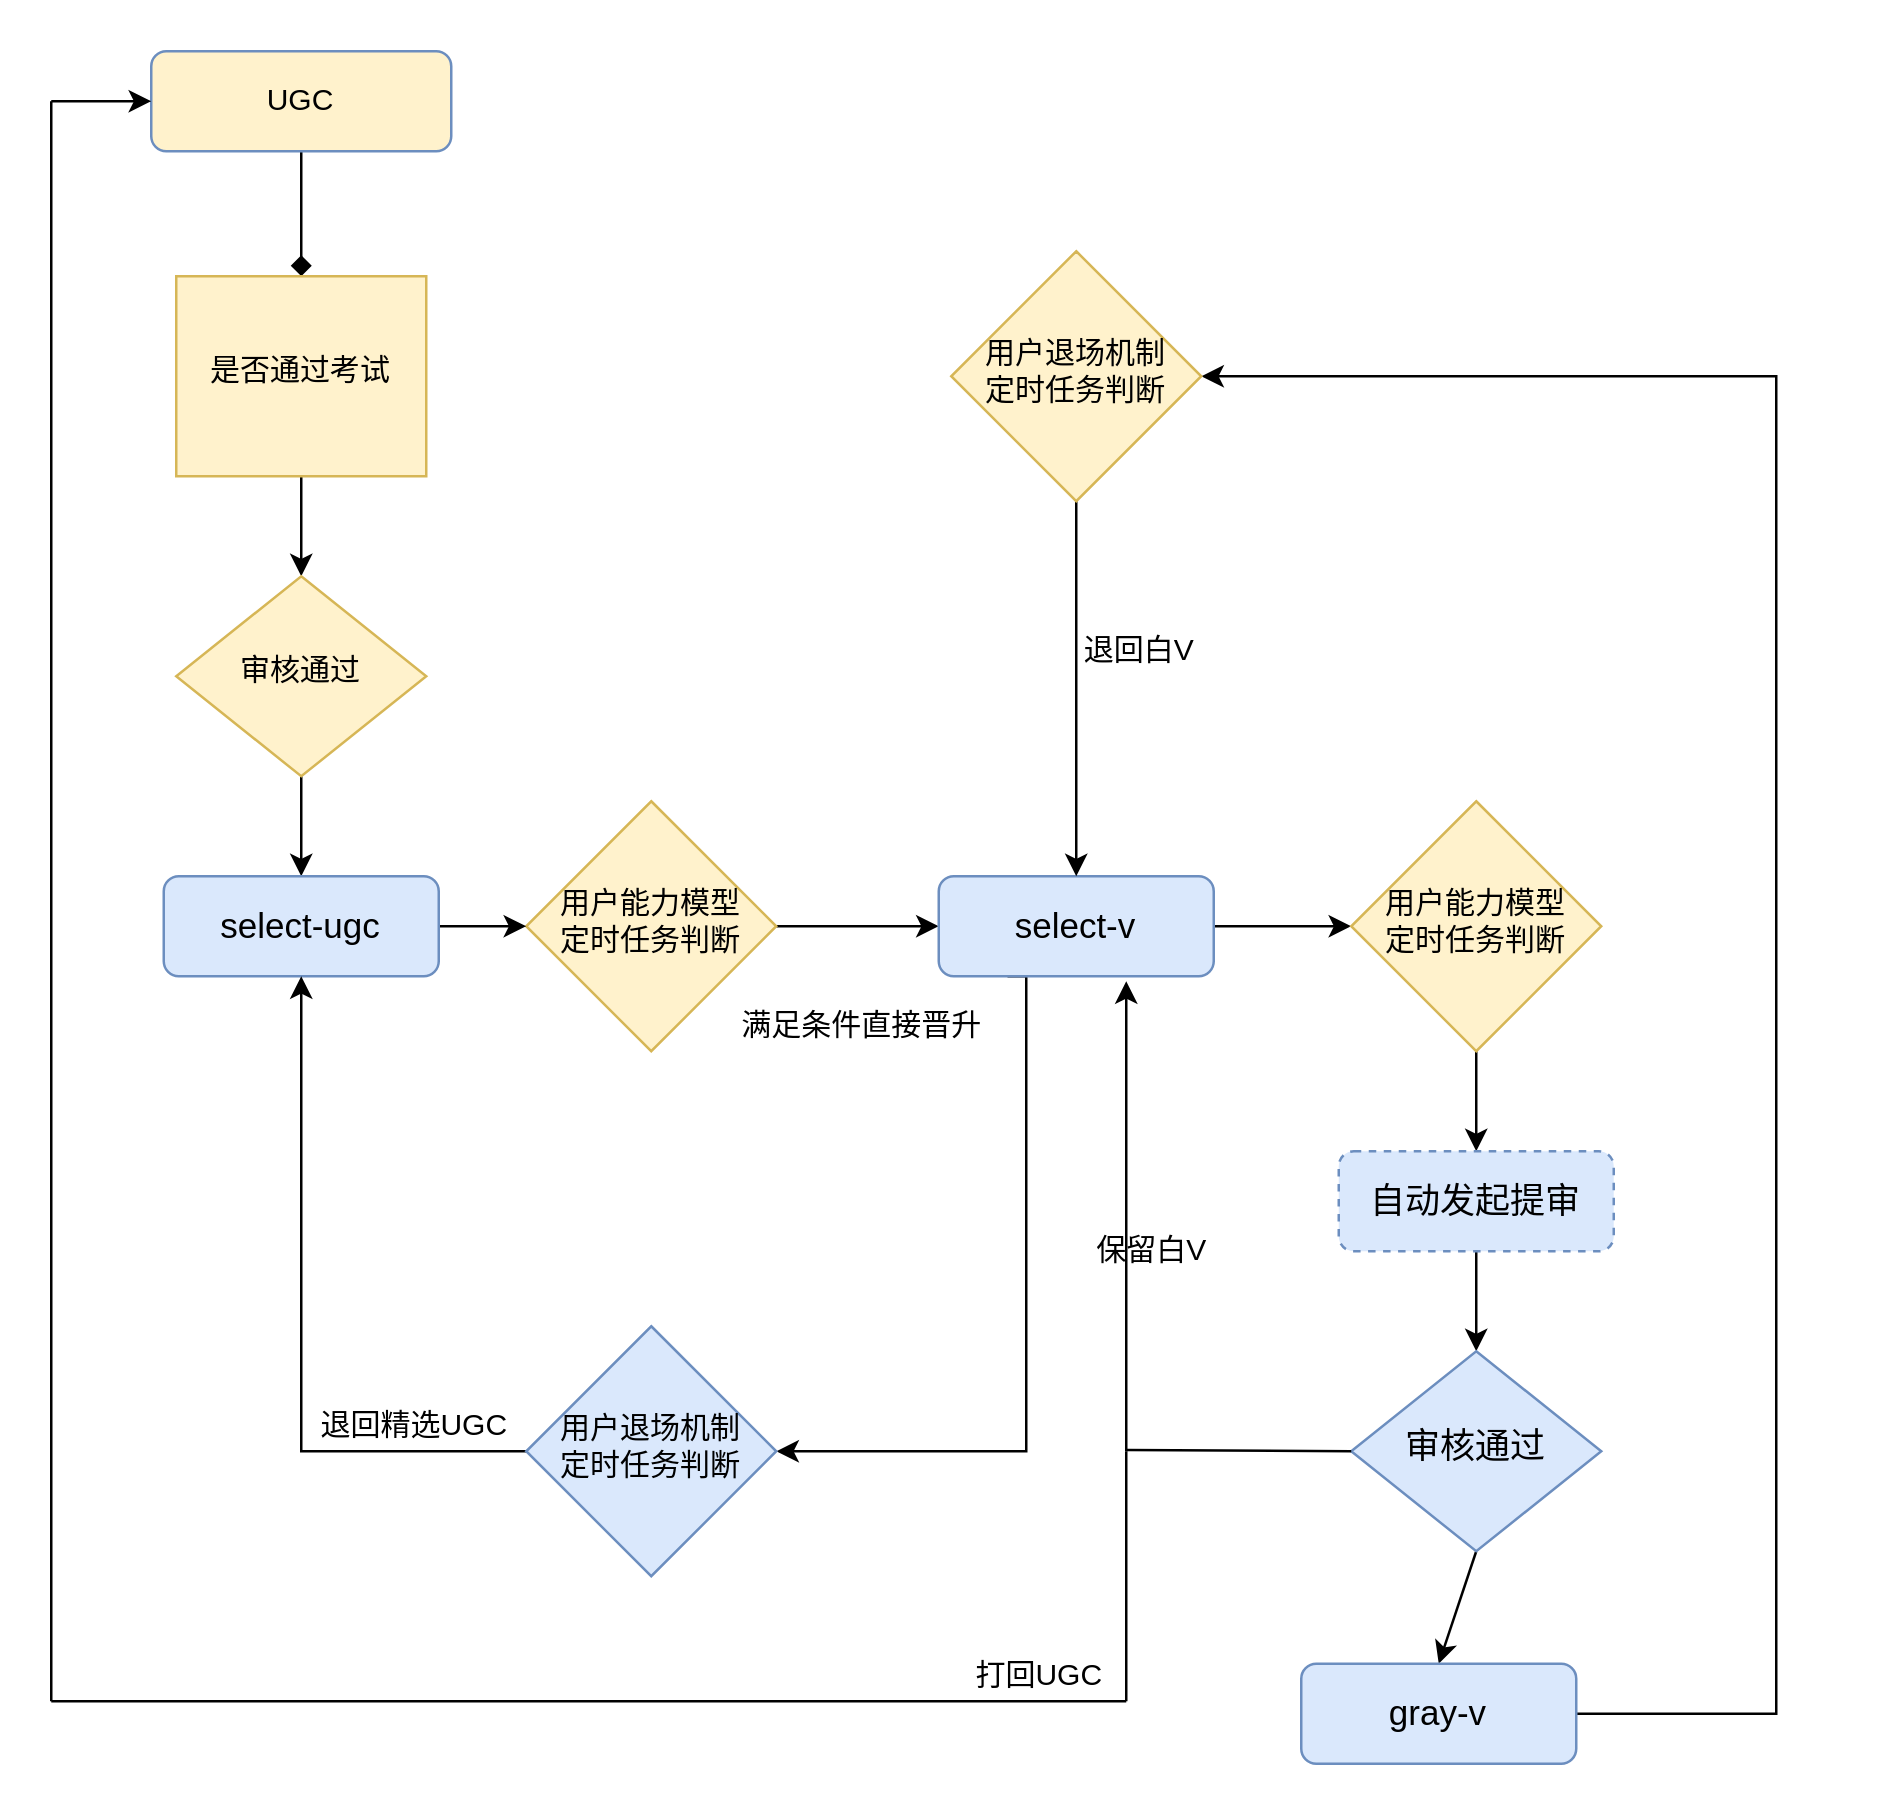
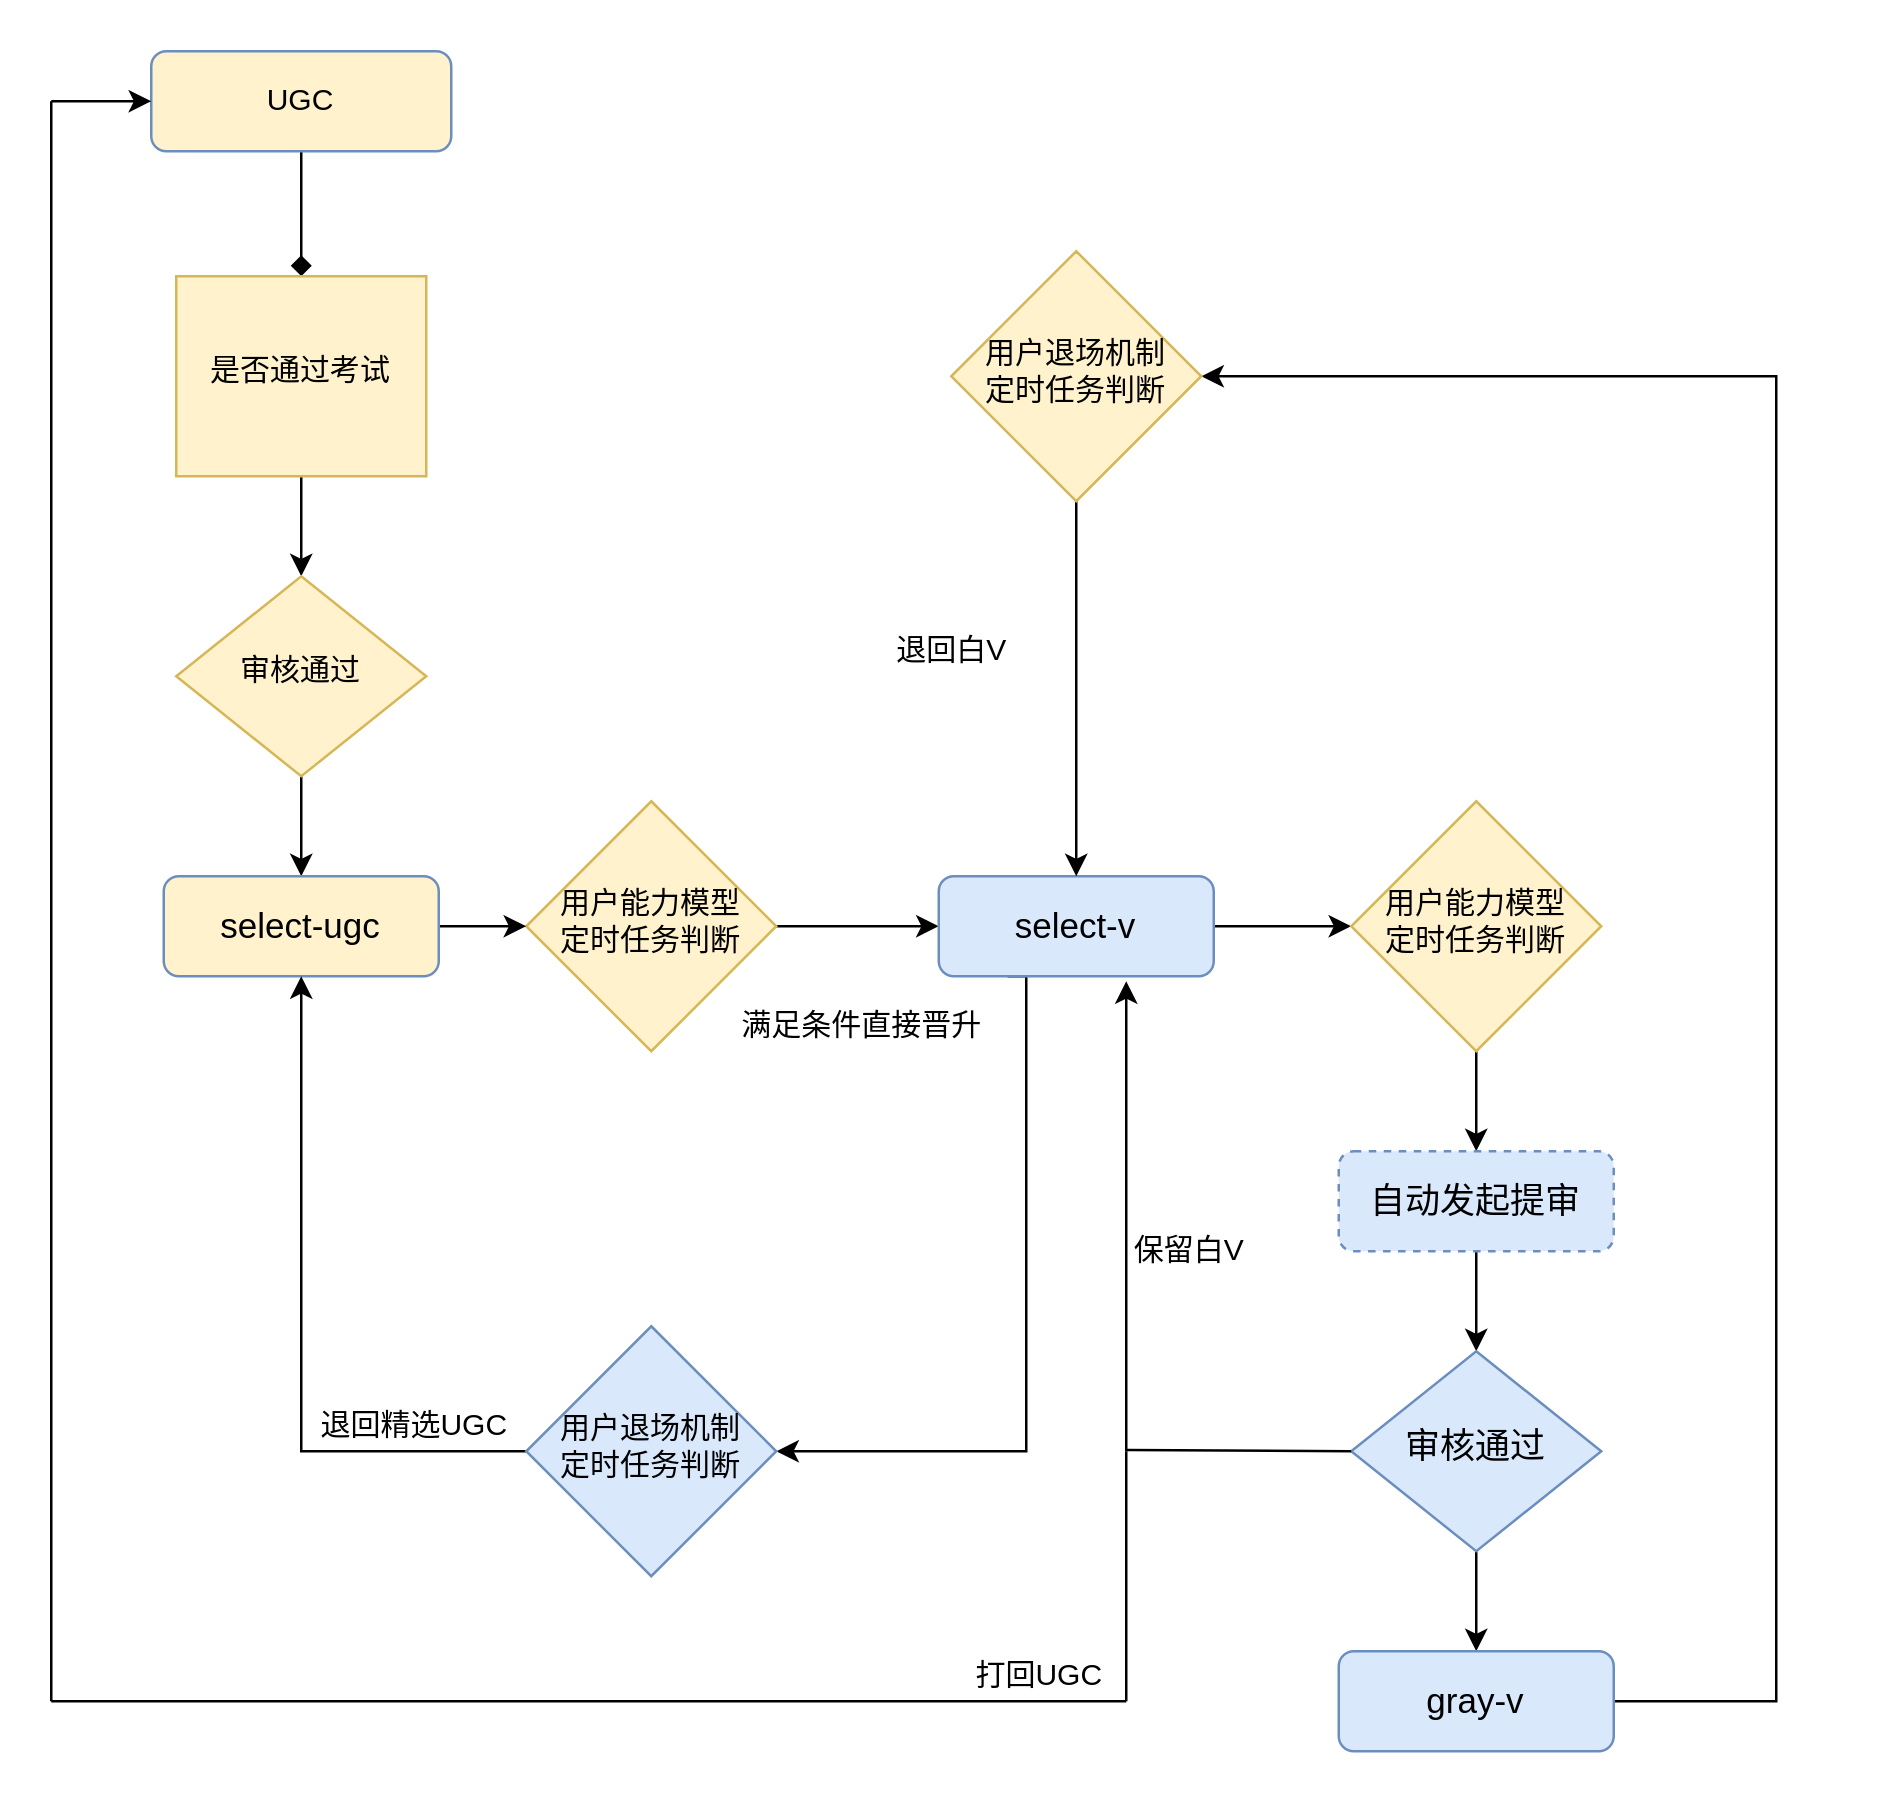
  <mxCell id="0" />
  <mxCell id="1" parent="0" />
  <mxCell id="2" style="edgeStyle=none;rounded=0;orthogonalLoop=1;jettySize=auto;html=1;entryX=0.5;entryY=0;entryDx=0;entryDy=0;endArrow=diamond;" parent="1" source="3" target="5" edge="1"><mxGeometry relative="1" as="geometry" /></mxCell>
  <mxCell id="3" value="UGC" style="rounded=1;whiteSpace=wrap;html=1;fontSize=12;glass=0;strokeWidth=1;shadow=0;fillColor=#fff2cc;strokeColor=#6c8ebf;" parent="1" vertex="1"><mxGeometry x="60" y="20" width="120" height="40" as="geometry" /></mxCell>
  <mxCell id="4" value="" style="edgeStyle=none;rounded=0;orthogonalLoop=1;jettySize=auto;html=1;" parent="1" source="5" target="7" edge="1"><mxGeometry relative="1" as="geometry" /></mxCell>
  <mxCell id="5" value="是否通过考试" style="whiteSpace=wrap;html=1;shadow=0;fontFamily=Helvetica;fontSize=12;align=center;strokeWidth=1;spacing=6;spacingTop=-4;fillColor=#fff2cc;strokeColor=#d6b656;rounded=0;" parent="1" vertex="1"><mxGeometry x="70" y="110" width="100" height="80" as="geometry" /></mxCell>
  <mxCell id="6" style="edgeStyle=orthogonalEdgeStyle;rounded=0;orthogonalLoop=1;jettySize=auto;html=1;exitX=0.5;exitY=1;exitDx=0;exitDy=0;entryX=0.5;entryY=0;entryDx=0;entryDy=0;" parent="1" source="7" target="17" edge="1"><mxGeometry relative="1" as="geometry" /></mxCell>
  <mxCell id="7" value="审核通过" style="rhombus;whiteSpace=wrap;html=1;shadow=0;fontFamily=Helvetica;fontSize=12;align=center;strokeWidth=1;spacing=6;spacingTop=-4;fillColor=#fff2cc;strokeColor=#d6b656;" parent="1" vertex="1"><mxGeometry x="70" y="230" width="100" height="80" as="geometry" /></mxCell>
  <mxCell id="8" style="edgeStyle=orthogonalEdgeStyle;rounded=0;orthogonalLoop=1;jettySize=auto;html=1;exitX=0.5;exitY=0;exitDx=0;exitDy=0;" parent="1" edge="1"><mxGeometry relative="1" as="geometry"><mxPoint x="120" y="360" as="targetPoint" /><mxPoint x="120" y="350" as="sourcePoint" /></mxGeometry></mxCell>
  <mxCell id="9" style="edgeStyle=orthogonalEdgeStyle;rounded=0;orthogonalLoop=1;jettySize=auto;html=1;exitX=1;exitY=0.5;exitDx=0;exitDy=0;entryX=0;entryY=0.5;entryDx=0;entryDy=0;" parent="1" source="10" target="14" edge="1"><mxGeometry relative="1" as="geometry" /></mxCell>
  <mxCell id="10" value="用户能力模型&lt;br&gt;定时任务判断" style="rhombus;whiteSpace=wrap;html=1;shadow=0;fontFamily=Helvetica;fontSize=12;align=center;strokeWidth=1;spacing=6;spacingTop=-4;fillColor=#fff2cc;strokeColor=#d6b656;" parent="1" vertex="1"><mxGeometry x="210" y="320" width="100" height="100" as="geometry" /></mxCell>
- <mxCell id="11" value="保留白V" style="text;html=1;resizable=0;autosize=1;align=center;verticalAlign=middle;points=[];fillColor=none;strokeColor=none;rounded=0;" parent="1" vertex="1"><mxGeometry x="430" y="490" width="60" height="20" as="geometry" /></mxCell>
+ <mxCell id="11" value="保留白V" style="text;html=1;resizable=0;autosize=1;align=center;verticalAlign=middle;points=[];fillColor=none;strokeColor=none;rounded=0;" parent="1" vertex="1"><mxGeometry x="445" y="490" width="60" height="20" as="geometry" /></mxCell>
  <mxCell id="12" value="" style="edgeStyle=orthogonalEdgeStyle;rounded=0;orthogonalLoop=1;jettySize=auto;html=1;" parent="1" source="14" target="19" edge="1"><mxGeometry relative="1" as="geometry" /></mxCell>
  <mxCell id="13" style="edgeStyle=orthogonalEdgeStyle;rounded=0;orthogonalLoop=1;jettySize=auto;html=1;exitX=0.25;exitY=1;exitDx=0;exitDy=0;entryX=1;entryY=0.5;entryDx=0;entryDy=0;" parent="1" source="14" target="29" edge="1"><mxGeometry relative="1" as="geometry"><mxPoint x="403" y="580" as="targetPoint" /><Array as="points"><mxPoint x="410" y="390" /><mxPoint x="410" y="580" /></Array></mxGeometry></mxCell>
  <mxCell id="14" value="&lt;font style=&quot;font-size: 14px&quot;&gt;select-v&lt;/font&gt;" style="rounded=1;whiteSpace=wrap;html=1;fontSize=12;glass=0;strokeWidth=1;shadow=0;fillColor=#dae8fc;strokeColor=#6c8ebf;" parent="1" vertex="1"><mxGeometry x="375" y="350" width="110" height="40" as="geometry" /></mxCell>
  <mxCell id="15" value="满足条件直接晋升" style="text;html=1;resizable=0;autosize=1;align=center;verticalAlign=middle;points=[];fillColor=none;strokeColor=none;rounded=0;" parent="1" vertex="1"><mxGeometry x="289" y="400" width="110" height="20" as="geometry" /></mxCell>
  <mxCell id="16" style="edgeStyle=orthogonalEdgeStyle;rounded=0;orthogonalLoop=1;jettySize=auto;html=1;exitX=1;exitY=0.5;exitDx=0;exitDy=0;entryX=0;entryY=0.5;entryDx=0;entryDy=0;" parent="1" source="17" target="10" edge="1"><mxGeometry relative="1" as="geometry" /></mxCell>
- <mxCell id="17" value="&lt;font style=&quot;font-size: 14px&quot;&gt;select-ugc&lt;/font&gt;" style="rounded=1;whiteSpace=wrap;html=1;fontSize=12;glass=0;strokeWidth=1;shadow=0;fillColor=#dae8fc;strokeColor=#6c8ebf;" parent="1" vertex="1"><mxGeometry x="65" y="350" width="110" height="40" as="geometry" /></mxCell>
+ <mxCell id="17" value="&lt;font style=&quot;font-size: 14px&quot;&gt;select-ugc&lt;/font&gt;" style="rounded=1;whiteSpace=wrap;html=1;fontSize=12;glass=0;strokeWidth=1;shadow=0;fillColor=#fff2cc;strokeColor=#6c8ebf;" parent="1" vertex="1"><mxGeometry x="65" y="350" width="110" height="40" as="geometry" /></mxCell>
  <mxCell id="18" value="" style="edgeStyle=orthogonalEdgeStyle;rounded=0;orthogonalLoop=1;jettySize=auto;html=1;" parent="1" source="19" target="21" edge="1"><mxGeometry relative="1" as="geometry" /></mxCell>
  <mxCell id="19" value="用户能力模型&lt;br&gt;定时任务判断" style="rhombus;whiteSpace=wrap;html=1;shadow=0;fontFamily=Helvetica;fontSize=12;align=center;strokeWidth=1;spacing=6;spacingTop=-4;fillColor=#fff2cc;strokeColor=#d6b656;" parent="1" vertex="1"><mxGeometry x="540" y="320" width="100" height="100" as="geometry" /></mxCell>
  <mxCell id="20" value="" style="edgeStyle=orthogonalEdgeStyle;rounded=0;orthogonalLoop=1;jettySize=auto;html=1;" parent="1" source="21" target="23" edge="1"><mxGeometry relative="1" as="geometry" /></mxCell>
  <mxCell id="21" value="&lt;span style=&quot;font-size: 14px&quot;&gt;自动发起提审&lt;/span&gt;" style="rounded=1;whiteSpace=wrap;html=1;fontSize=12;glass=0;strokeWidth=1;shadow=0;fillColor=#dae8fc;strokeColor=#6c8ebf;dashed=1;" parent="1" vertex="1"><mxGeometry x="535" y="460" width="110" height="40" as="geometry" /></mxCell>
  <mxCell id="22" style="edgeStyle=none;rounded=0;orthogonalLoop=1;jettySize=auto;html=1;exitX=0.5;exitY=1;exitDx=0;exitDy=0;entryX=0.5;entryY=0;entryDx=0;entryDy=0;" parent="1" source="23" target="25" edge="1"><mxGeometry relative="1" as="geometry" /></mxCell>
  <mxCell id="23" value="&lt;font style=&quot;font-size: 14px&quot;&gt;审核通过&lt;/font&gt;" style="rhombus;whiteSpace=wrap;html=1;shadow=0;fontFamily=Helvetica;fontSize=12;align=center;strokeWidth=1;spacing=6;spacingTop=-4;fillColor=#dae8fc;strokeColor=#6c8ebf;" parent="1" vertex="1"><mxGeometry x="540" y="540" width="100" height="80" as="geometry" /></mxCell>
  <mxCell id="24" style="edgeStyle=elbowEdgeStyle;rounded=0;orthogonalLoop=1;jettySize=auto;html=1;entryX=1;entryY=0.5;entryDx=0;entryDy=0;entryPerimeter=0;" parent="1" source="25" target="27" edge="1"><mxGeometry relative="1" as="geometry"><mxPoint x="700" y="680" as="targetPoint" /><Array as="points"><mxPoint x="710" y="270" /><mxPoint x="730" y="220" /><mxPoint x="710" y="480" /><mxPoint x="700" y="560" /><mxPoint x="690" y="630" /></Array></mxGeometry></mxCell>
- <mxCell id="25" value="&lt;font style=&quot;font-size: 14px&quot;&gt;gray-v&lt;/font&gt;" style="rounded=1;whiteSpace=wrap;html=1;fontSize=12;glass=0;strokeWidth=1;shadow=0;fillColor=#dae8fc;strokeColor=#6c8ebf;" parent="1" vertex="1"><mxGeometry x="520" y="665" width="110" height="40" as="geometry" /></mxCell>
+ <mxCell id="25" value="&lt;font style=&quot;font-size: 14px&quot;&gt;gray-v&lt;/font&gt;" style="rounded=1;whiteSpace=wrap;html=1;fontSize=12;glass=0;strokeWidth=1;shadow=0;fillColor=#dae8fc;strokeColor=#6c8ebf;" parent="1" vertex="1"><mxGeometry x="535" y="660" width="110" height="40" as="geometry" /></mxCell>
  <mxCell id="26" style="edgeStyle=elbowEdgeStyle;rounded=0;orthogonalLoop=1;jettySize=auto;html=1;exitX=0.5;exitY=1;exitDx=0;exitDy=0;entryX=0.5;entryY=0;entryDx=0;entryDy=0;" parent="1" source="27" target="14" edge="1"><mxGeometry relative="1" as="geometry" /></mxCell>
  <mxCell id="27" value="用户退场机制&lt;br&gt;定时任务判断" style="rhombus;whiteSpace=wrap;html=1;shadow=0;fontFamily=Helvetica;fontSize=12;align=center;strokeWidth=1;spacing=6;spacingTop=-4;fillColor=#fff2cc;strokeColor=#d6b656;" parent="1" vertex="1"><mxGeometry x="380" y="100" width="100" height="100" as="geometry" /></mxCell>
  <mxCell id="28" style="edgeStyle=orthogonalEdgeStyle;rounded=0;orthogonalLoop=1;jettySize=auto;html=1;exitX=0;exitY=0.5;exitDx=0;exitDy=0;entryX=0.5;entryY=1;entryDx=0;entryDy=0;" parent="1" source="29" target="17" edge="1"><mxGeometry relative="1" as="geometry"><mxPoint x="120" y="525" as="targetPoint" /></mxGeometry></mxCell>
  <mxCell id="29" value="用户退场机制&lt;br&gt;定时任务判断" style="rhombus;whiteSpace=wrap;html=1;shadow=0;fontFamily=Helvetica;fontSize=12;align=center;strokeWidth=1;spacing=6;spacingTop=-4;fillColor=#dae8fc;strokeColor=#6c8ebf;" parent="1" vertex="1"><mxGeometry x="210" y="530" width="100" height="100" as="geometry" /></mxCell>
  <mxCell id="30" value="打回UGC" style="text;html=1;resizable=0;autosize=1;align=center;verticalAlign=middle;points=[];fillColor=none;strokeColor=none;rounded=0;" parent="1" vertex="1"><mxGeometry x="380" y="660" width="70" height="20" as="geometry" /></mxCell>
  <mxCell id="31" style="edgeStyle=none;rounded=0;orthogonalLoop=1;jettySize=auto;html=1;" parent="1" edge="1"><mxGeometry relative="1" as="geometry"><mxPoint x="450" y="392" as="targetPoint" /><mxPoint x="450" y="580" as="sourcePoint" /><Array as="points" /></mxGeometry></mxCell>
  <mxCell id="32" value="" style="endArrow=none;html=1;entryX=0;entryY=0.5;entryDx=0;entryDy=0;" parent="1" target="23" edge="1"><mxGeometry width="50" height="50" relative="1" as="geometry"><mxPoint x="450" y="579.5" as="sourcePoint" /><mxPoint x="510" y="579.5" as="targetPoint" /></mxGeometry></mxCell>
  <mxCell id="33" value="" style="endArrow=none;html=1;" parent="1" edge="1"><mxGeometry width="50" height="50" relative="1" as="geometry"><mxPoint x="20" y="680" as="sourcePoint" /><mxPoint x="20" y="40" as="targetPoint" /></mxGeometry></mxCell>
  <mxCell id="34" value="" style="endArrow=classic;html=1;" parent="1" edge="1"><mxGeometry width="50" height="50" relative="1" as="geometry"><mxPoint x="20" y="40" as="sourcePoint" /><mxPoint x="60" y="40" as="targetPoint" /></mxGeometry></mxCell>
  <mxCell id="35" value="退回精选UGC" style="text;html=1;resizable=0;autosize=1;align=center;verticalAlign=middle;points=[];fillColor=none;strokeColor=none;rounded=0;" parent="1" vertex="1"><mxGeometry x="120" y="560" width="90" height="20" as="geometry" /></mxCell>
- <mxCell id="36" value="退回白V" style="text;html=1;resizable=0;autosize=1;align=center;verticalAlign=middle;points=[];fillColor=none;strokeColor=none;rounded=0;" parent="1" vertex="1"><mxGeometry x="425" y="250" width="60" height="20" as="geometry" /></mxCell>
+ <mxCell id="36" value="退回白V" style="text;html=1;resizable=0;autosize=1;align=center;verticalAlign=middle;points=[];fillColor=none;strokeColor=none;rounded=0;" parent="1" vertex="1"><mxGeometry x="350" y="250" width="60" height="20" as="geometry" /></mxCell>
  <mxCell id="37" value="" style="endArrow=none;html=1;" parent="1" edge="1"><mxGeometry width="50" height="50" relative="1" as="geometry"><mxPoint x="450" y="680" as="sourcePoint" /><mxPoint x="450" y="580" as="targetPoint" /></mxGeometry></mxCell>
  <mxCell id="38" value="" style="endArrow=none;html=1;" parent="1" edge="1"><mxGeometry width="50" height="50" relative="1" as="geometry"><mxPoint x="20" y="680" as="sourcePoint" /><mxPoint x="450" y="680" as="targetPoint" /></mxGeometry></mxCell>
